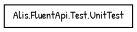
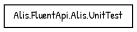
  digraph {
    rankdir=LR
    fontname="Patrick Hand"
-   n1 [color=black fillcolor=white fontname="Patrick Hand" fontsize=10 height=0.2 label="Alis.FluentApi.Test.UnitTest" shape=record style=filled width=0.4]
+   n1 [color=black fillcolor=white fontname="Patrick Hand" fontsize=10 height=0.2 label="Alis.FluentApi.Alis.UnitTest" shape=record style=filled width=0.4]
  }
